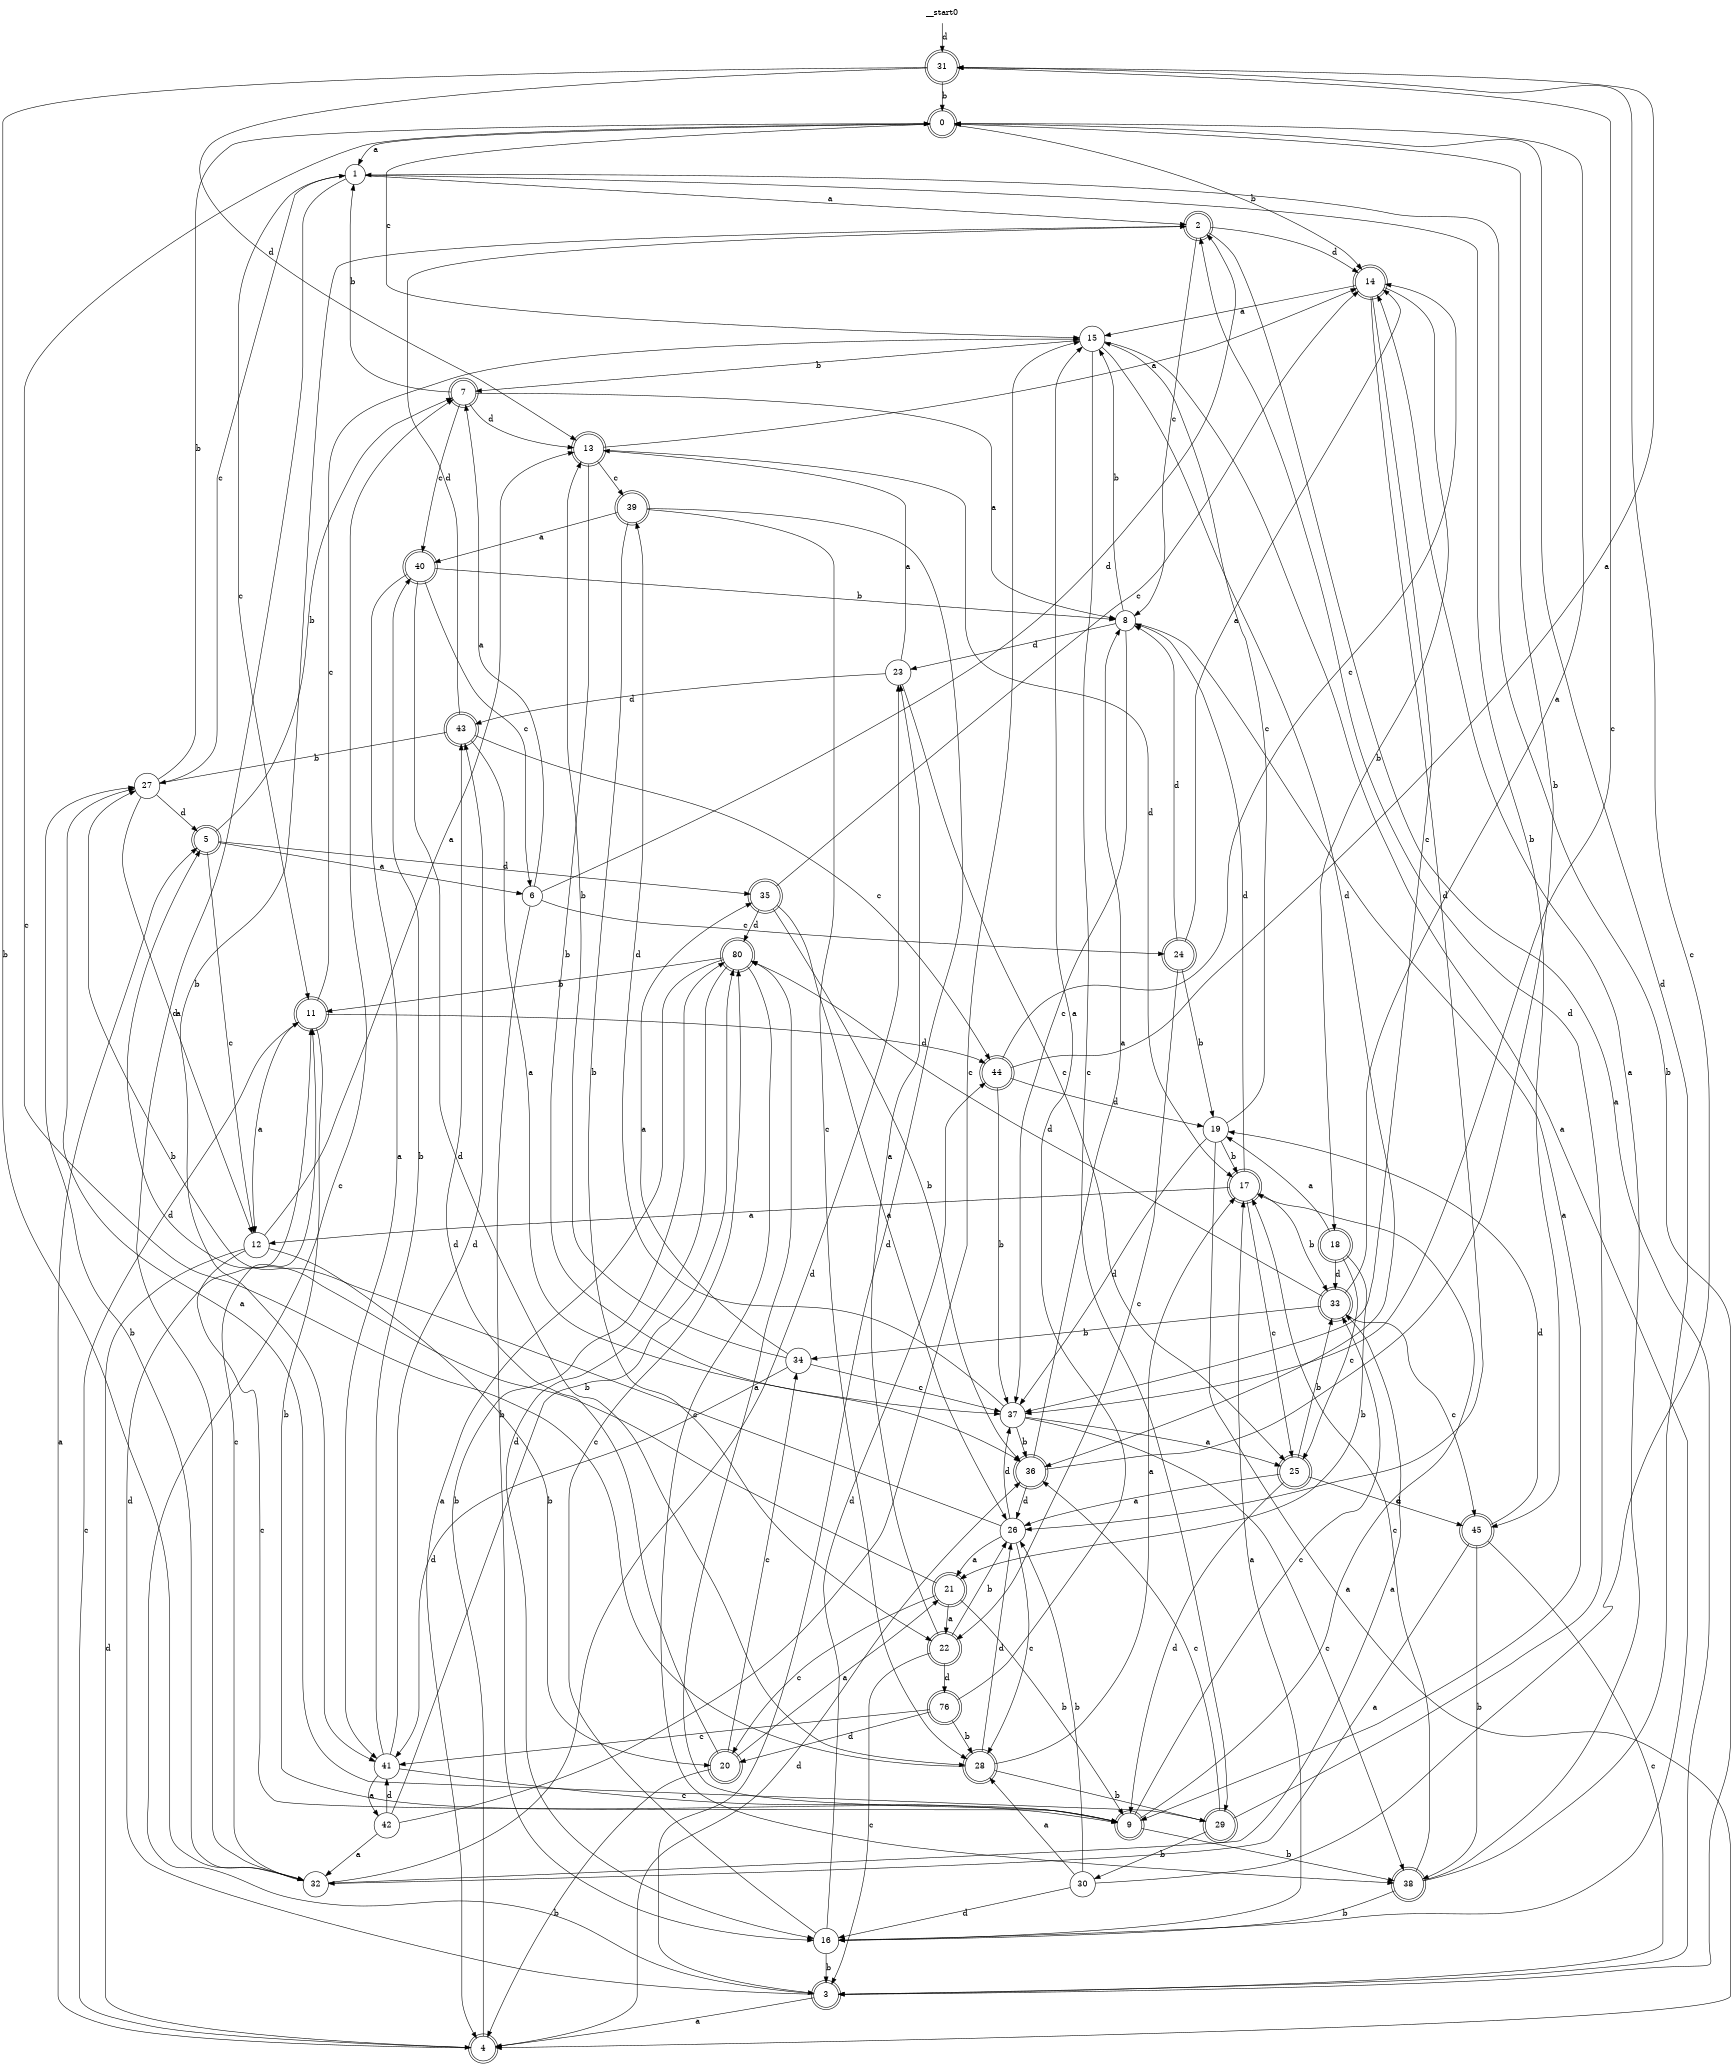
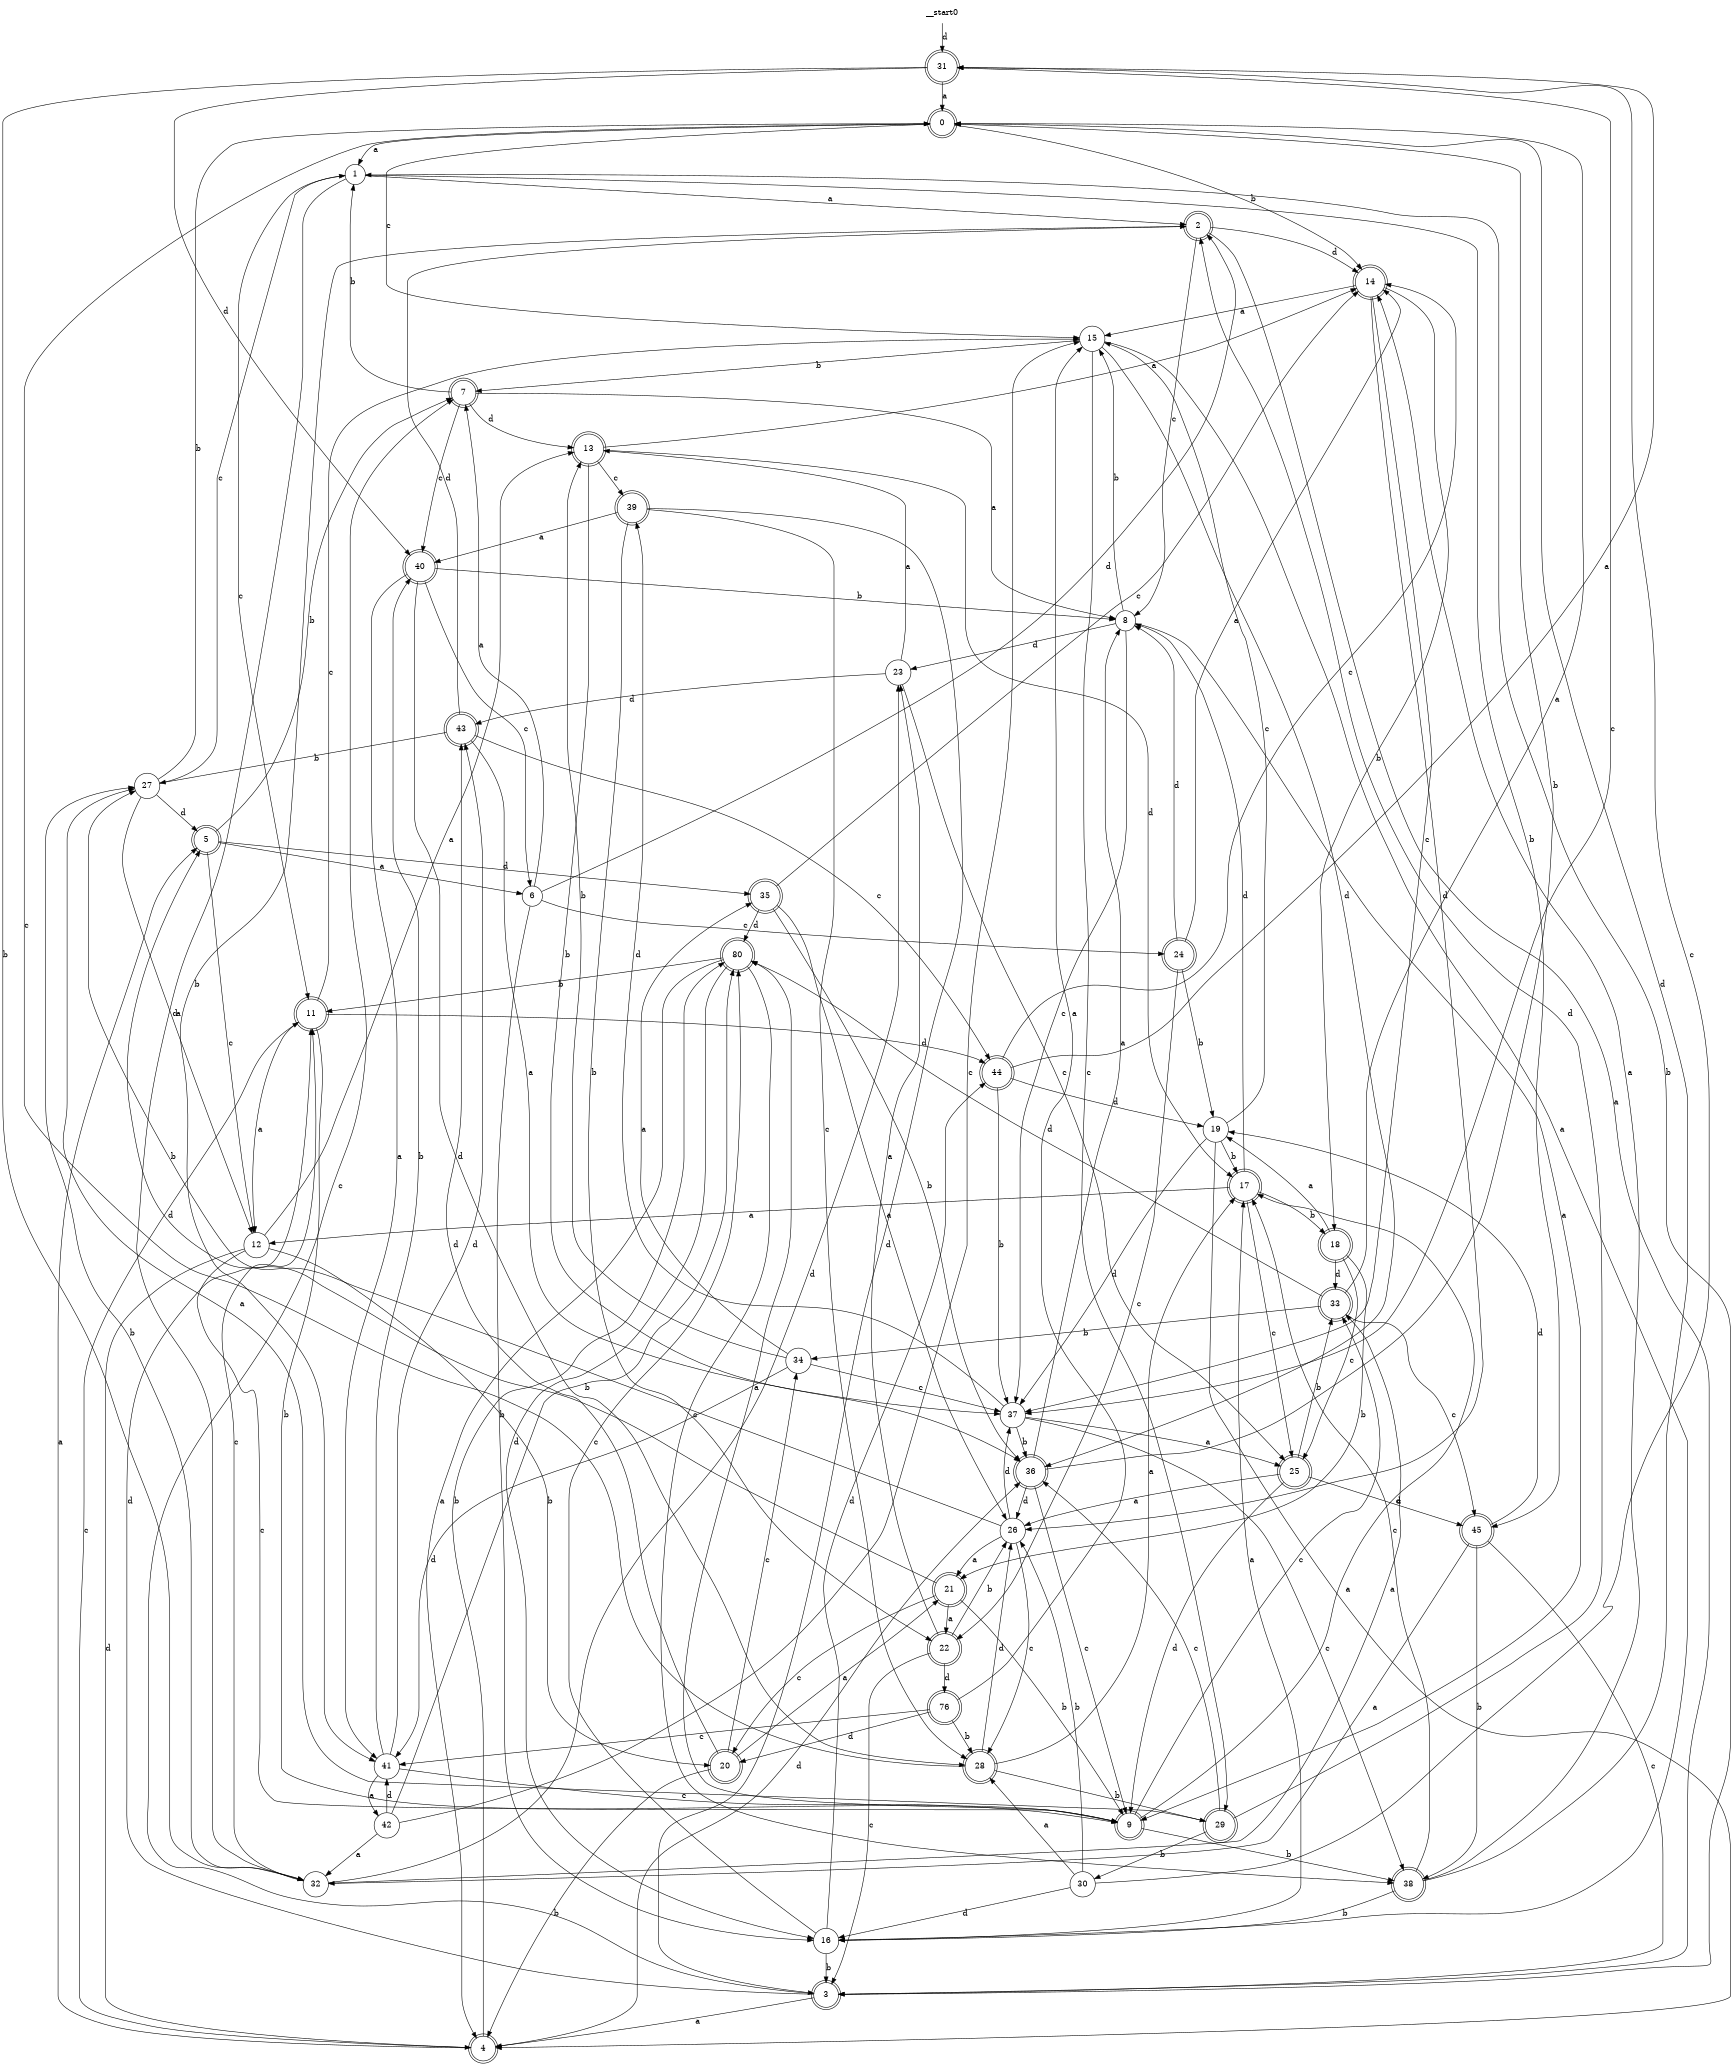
  digraph {
    rankdir=TB
    node [shape=doublecircle color=black fillcolor=white style="rounded,filled"]
    __start0 [shape=none color="" fillcolor="" style=""]
    n2 [label=31]
    n3 [label=0]
    n4 [label=1 shape=circle style=filled]
    n5 [label=14]
    n6 [label=15 shape=circle style=filled]
    n7 [label=2]
    n8 [label=11]
    n9 [label=32 shape=circle style=filled]
    n10 [label=45]
    n11 [label=37 shape=circle style=filled]
    n12 [label=18]
    n13 [label=26 shape=circle style=filled]
    n14 [label=7]
    n15 [label=36]
    n16 [label=16 shape=circle style=filled]
    n17 [label=29]
    n18 [label=40]
    n19 [label=3]
    n20 [label=8 shape=circle style=filled]
    n21 [label=41 shape=circle style=filled]
    n22 [label=12 shape=circle style=filled]
    n23 [label=9]
    n24 [label=44]
    n25 [label=23 shape=circle style=filled]
    n26 [label=33]
    n27 [label=27 shape=circle style=filled]
    n28 [label=38]
    n29 [label=19 shape=circle style=filled]
    n30 [label=4]
    n31 [label=43]
    n32 [label=42 shape=circle style=filled]
    n33 [label=5]
    n34 [label=80]
    n35 [label=13]
    n36 [label=6 shape=circle style=filled]
    n37 [label=35]
    n38 [label=24]
    n39 [label=20]
    n40 [label=17]
    n41 [label=22]
    n42 [label=39]
    n43 [label=28]
    n44 [label=25]
    n45 [label=34 shape=circle style=filled]
    n46 [label=21]
    n47 [label=30 shape=circle style=filled]
    n48 [label=76]
    __start0 -> n2 [label=d]
-   n2 -> n3 [label=b]
+   n2 -> n3 [label=a]
    n2 -> n9 [label=b]
    n2 -> n11 [label=c]
-   n2 -> n35 [label=d]
+   n2 -> n18 [label=d]
    n3 -> n4 [label=a]
    n3 -> n5 [label=b]
    n3 -> n6 [label=c]
    n4 -> n7 [label=a]
    n4 -> n8 [label=c]
    n4 -> n9 [label=d]
    n4 -> n10 [label=b]
    n5 -> n6 [label=a]
    n5 -> n11 [label=c]
    n5 -> n12 [label=b]
    n5 -> n13 [label=d]
    n6 -> n14 [label=b]
    n6 -> n15 [label=d]
    n6 -> n16 [label=a]
    n6 -> n17 [label=c]
    n7 -> n5 [label=d]
    n7 -> n19 [label=a]
    n7 -> n20 [label=c]
    n7 -> n21 [label=b]
    n8 -> n6 [label=c]
    n8 -> n22 [label=a]
    n8 -> n23 [label=b]
    n8 -> n24 [label=d]
    n9 -> n8 [label=c]
    n9 -> n25 [label=d]
    n9 -> n26 [label=a]
    n9 -> n27 [label=b]
    n10 -> n9 [label=a]
    n10 -> n19 [label=c]
    n10 -> n28 [label=b]
    n10 -> n29 [label=d]
    n11 -> n15 [label=b]
    n11 -> n28 [label=c]
    n11 -> n42 [label=d]
    n11 -> n44 [label=a]
    n12 -> n26 [label=d]
    n12 -> n29 [label=a]
    n12 -> n44 [label=c]
    n12 -> n46 [label=b]
    n13 -> n11 [label=d]
    n13 -> n27 [label=b]
    n13 -> n43 [label=c]
    n13 -> n46 [label=a]
    n14 -> n4 [label=b]
    n14 -> n18 [label=c]
    n14 -> n20 [label=a]
    n14 -> n35 [label=d]
    n15 -> n3 [label=b]
    n15 -> n13 [label=d]
    n15 -> n20 [label=a]
+   n15 -> n23 [label=c]
    n16 -> n19 [label=b]
    n16 -> n24 [label=d]
    n16 -> n34 [label=c]
    n16 -> n40 [label=a]
    n17 -> n7 [label=d]
    n17 -> n15 [label=c]
    n17 -> n27 [label=a]
    n17 -> n47 [label=b]
    n18 -> n20 [label=b]
    n18 -> n21 [label=a]
    n18 -> n36 [label=c]
    n18 -> n43 [label=d]
    n19 -> n4 [label=b]
    n19 -> n8 [label=d]
    n19 -> n14 [label=c]
    n19 -> n30 [label=a]
    n20 -> n6 [label=b]
    n20 -> n11 [label=c]
    n20 -> n23 [label=a]
    n20 -> n25 [label=d]
    n21 -> n18 [label=b]
    n21 -> n23 [label=c]
    n21 -> n31 [label=d]
    n21 -> n32 [label=a]
    n22 -> n23 [label=c]
    n22 -> n30 [label=d]
    n22 -> n35 [label=a]
    n22 -> n39 [label=b]
    n23 -> n26 [label=c]
    n23 -> n28 [label=b]
    n23 -> n34 [label=a]
    n23 -> n40 [label=d]
    n24 -> n2 [label=a]
    n24 -> n5 [label=c]
    n24 -> n11 [label=b]
    n24 -> n29 [label=d]
    n25 -> n31 [label=d]
    n25 -> n35 [label=a]
    n25 -> n44 [label=c]
    n26 -> n3 [label=a]
    n26 -> n10 [label=c]
    n26 -> n34 [label=d]
    n26 -> n45 [label=b]
    n27 -> n3 [label=b]
    n27 -> n4 [label=c]
    n27 -> n22 [label=a]
    n27 -> n33 [label=d]
    n28 -> n3 [label=d]
    n28 -> n5 [label=a]
    n28 -> n16 [label=b]
    n28 -> n40 [label=c]
    n29 -> n6 [label=c]
    n29 -> n11 [label=d]
    n29 -> n30 [label=a]
    n29 -> n40 [label=b]
    n30 -> n8 [label=c]
    n30 -> n15 [label=d]
    n30 -> n33 [label=a]
    n30 -> n34 [label=b]
    n31 -> n7 [label=d]
    n31 -> n11 [label=a]
    n31 -> n24 [label=c]
    n31 -> n27 [label=b]
    n32 -> n6 [label=c]
    n32 -> n9 [label=a]
    n32 -> n21 [label=d]
    n32 -> n34 [label=b]
    n33 -> n14 [label=b]
    n33 -> n22 [label=c]
    n33 -> n36 [label=a]
    n33 -> n37 [label=d]
    n34 -> n8 [label=b]
    n34 -> n16 [label=d]
    n34 -> n28 [label=c]
    n34 -> n30 [label=a]
    n35 -> n5 [label=a]
    n35 -> n15 [label=b]
    n35 -> n40 [label=d]
    n35 -> n42 [label=c]
    n36 -> n7 [label=d]
    n36 -> n14 [label=a]
    n36 -> n16 [label=b]
    n36 -> n38 [label=c]
    n37 -> n5 [label=c]
    n37 -> n13 [label=a]
    n37 -> n15 [label=b]
    n37 -> n34 [label=d]
    n38 -> n5 [label=a]
    n38 -> n20 [label=d]
    n38 -> n29 [label=b]
    n38 -> n41 [label=c]
    n39 -> n30 [label=b]
    n39 -> n31 [label=d]
    n39 -> n45 [label=c]
    n39 -> n46 [label=a]
-   n40 -> n26 [label=b]
+   n40 -> n12 [label=b]
    n40 -> n20 [label=d]
    n40 -> n22 [label=a]
    n40 -> n44 [label=c]
    n41 -> n13 [label=b]
    n41 -> n19 [label=c]
    n41 -> n25 [label=a]
    n41 -> n48 [label=d]
    n42 -> n18 [label=a]
    n42 -> n19 [label=d]
    n42 -> n41 [label=b]
    n42 -> n43 [label=c]
    n43 -> n3 [label=c]
    n43 -> n13 [label=d]
    n43 -> n17 [label=b]
    n43 -> n40 [label=a]
    n44 -> n10 [label=c]
    n44 -> n13 [label=a]
    n44 -> n23 [label=d]
    n44 -> n26 [label=b]
    n45 -> n11 [label=c]
    n45 -> n21 [label=d]
    n45 -> n35 [label=b]
    n45 -> n37 [label=a]
    n46 -> n23 [label=b]
    n46 -> n33 [label=d]
    n46 -> n39 [label=c]
    n46 -> n41 [label=a]
    n47 -> n2 [label=c]
    n47 -> n13 [label=b]
    n47 -> n16 [label=d]
    n47 -> n43 [label=a]
    n48 -> n6 [label=a]
    n48 -> n21 [label=c]
    n48 -> n39 [label=d]
    n48 -> n43 [label=b]
  }
